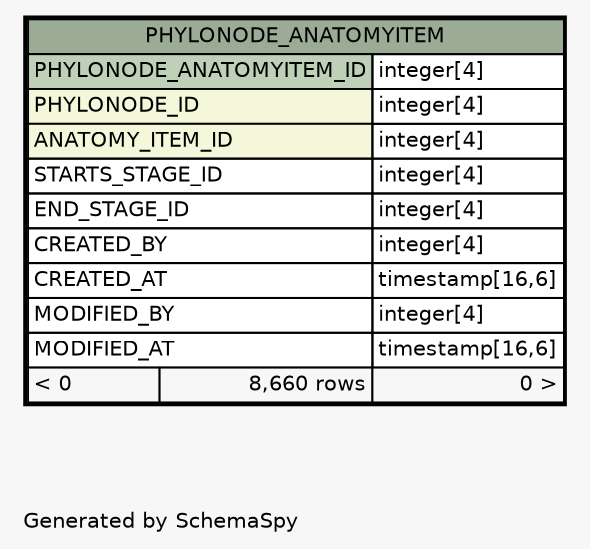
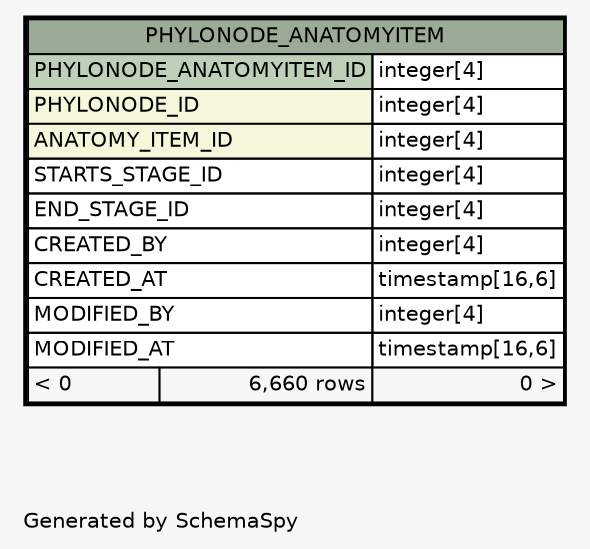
  digraph {
    bgcolor="#f7f7f7"
    fontname=Helvetica
    fontsize=11
    label="\nGenerated by SchemaSpy"
    labeljust=l
    nodesep=0.18
    rankdir=TB
    ranksep=0.46
-   n1 [fontname=Helvetica fontsize=11 label=<     <TABLE BORDER="2" CELLBORDER="1" CELLSPACING="0" BGCOLOR="#ffffff">       <TR><TD COLSPAN="3" BGCOLOR="#9bab96" ALIGN="CENTER">PHYLONODE_ANATOMYITEM</TD></TR>       <TR><TD PORT="PHYLONODE_ANATOMYITEM_ID" COLSPAN="2" BGCOLOR="#bed1b8" ALIGN="LEFT">PHYLONODE_ANATOMYITEM_ID</TD><TD PORT="PHYLONODE_ANATOMYITEM_ID.type" ALIGN="LEFT">integer[4]</TD></TR>       <TR><TD PORT="PHYLONODE_ID" COLSPAN="2" BGCOLOR="#f4f7da" ALIGN="LEFT">PHYLONODE_ID</TD><TD PORT="PHYLONODE_ID.type" ALIGN="LEFT">integer[4]</TD></TR>       <TR><TD PORT="ANATOMY_ITEM_ID" COLSPAN="2" BGCOLOR="#f4f7da" ALIGN="LEFT">ANATOMY_ITEM_ID</TD><TD PORT="ANATOMY_ITEM_ID.type" ALIGN="LEFT">integer[4]</TD></TR>       <TR><TD PORT="STARTS_STAGE_ID" COLSPAN="2" ALIGN="LEFT">STARTS_STAGE_ID</TD><TD PORT="STARTS_STAGE_ID.type" ALIGN="LEFT">integer[4]</TD></TR>       <TR><TD PORT="END_STAGE_ID" COLSPAN="2" ALIGN="LEFT">END_STAGE_ID</TD><TD PORT="END_STAGE_ID.type" ALIGN="LEFT">integer[4]</TD></TR>       <TR><TD PORT="CREATED_BY" COLSPAN="2" ALIGN="LEFT">CREATED_BY</TD><TD PORT="CREATED_BY.type" ALIGN="LEFT">integer[4]</TD></TR>       <TR><TD PORT="CREATED_AT" COLSPAN="2" ALIGN="LEFT">CREATED_AT</TD><TD PORT="CREATED_AT.type" ALIGN="LEFT">timestamp[16,6]</TD></TR>       <TR><TD PORT="MODIFIED_BY" COLSPAN="2" ALIGN="LEFT">MODIFIED_BY</TD><TD PORT="MODIFIED_BY.type" ALIGN="LEFT">integer[4]</TD></TR>       <TR><TD PORT="MODIFIED_AT" COLSPAN="2" ALIGN="LEFT">MODIFIED_AT</TD><TD PORT="MODIFIED_AT.type" ALIGN="LEFT">timestamp[16,6]</TD></TR>       <TR><TD ALIGN="LEFT" BGCOLOR="#f7f7f7">&lt; 0</TD><TD ALIGN="RIGHT" BGCOLOR="#f7f7f7">8,660 rows</TD><TD ALIGN="RIGHT" BGCOLOR="#f7f7f7">0 &gt;</TD></TR>     </TABLE>> shape=plaintext]
+   n1 [fontname=Helvetica fontsize=11 label=<     <TABLE BORDER="2" CELLBORDER="1" CELLSPACING="0" BGCOLOR="#ffffff">       <TR><TD COLSPAN="3" BGCOLOR="#9bab96" ALIGN="CENTER">PHYLONODE_ANATOMYITEM</TD></TR>       <TR><TD PORT="PHYLONODE_ANATOMYITEM_ID" COLSPAN="2" BGCOLOR="#bed1b8" ALIGN="LEFT">PHYLONODE_ANATOMYITEM_ID</TD><TD PORT="PHYLONODE_ANATOMYITEM_ID.type" ALIGN="LEFT">integer[4]</TD></TR>       <TR><TD PORT="PHYLONODE_ID" COLSPAN="2" BGCOLOR="#f4f7da" ALIGN="LEFT">PHYLONODE_ID</TD><TD PORT="PHYLONODE_ID.type" ALIGN="LEFT">integer[4]</TD></TR>       <TR><TD PORT="ANATOMY_ITEM_ID" COLSPAN="2" BGCOLOR="#f4f7da" ALIGN="LEFT">ANATOMY_ITEM_ID</TD><TD PORT="ANATOMY_ITEM_ID.type" ALIGN="LEFT">integer[4]</TD></TR>       <TR><TD PORT="STARTS_STAGE_ID" COLSPAN="2" ALIGN="LEFT">STARTS_STAGE_ID</TD><TD PORT="STARTS_STAGE_ID.type" ALIGN="LEFT">integer[4]</TD></TR>       <TR><TD PORT="END_STAGE_ID" COLSPAN="2" ALIGN="LEFT">END_STAGE_ID</TD><TD PORT="END_STAGE_ID.type" ALIGN="LEFT">integer[4]</TD></TR>       <TR><TD PORT="CREATED_BY" COLSPAN="2" ALIGN="LEFT">CREATED_BY</TD><TD PORT="CREATED_BY.type" ALIGN="LEFT">integer[4]</TD></TR>       <TR><TD PORT="CREATED_AT" COLSPAN="2" ALIGN="LEFT">CREATED_AT</TD><TD PORT="CREATED_AT.type" ALIGN="LEFT">timestamp[16,6]</TD></TR>       <TR><TD PORT="MODIFIED_BY" COLSPAN="2" ALIGN="LEFT">MODIFIED_BY</TD><TD PORT="MODIFIED_BY.type" ALIGN="LEFT">integer[4]</TD></TR>       <TR><TD PORT="MODIFIED_AT" COLSPAN="2" ALIGN="LEFT">MODIFIED_AT</TD><TD PORT="MODIFIED_AT.type" ALIGN="LEFT">timestamp[16,6]</TD></TR>       <TR><TD ALIGN="LEFT" BGCOLOR="#f7f7f7">&lt; 0</TD><TD ALIGN="RIGHT" BGCOLOR="#f7f7f7">6,660 rows</TD><TD ALIGN="RIGHT" BGCOLOR="#f7f7f7">0 &gt;</TD></TR>     </TABLE>> shape=plaintext]
  }
